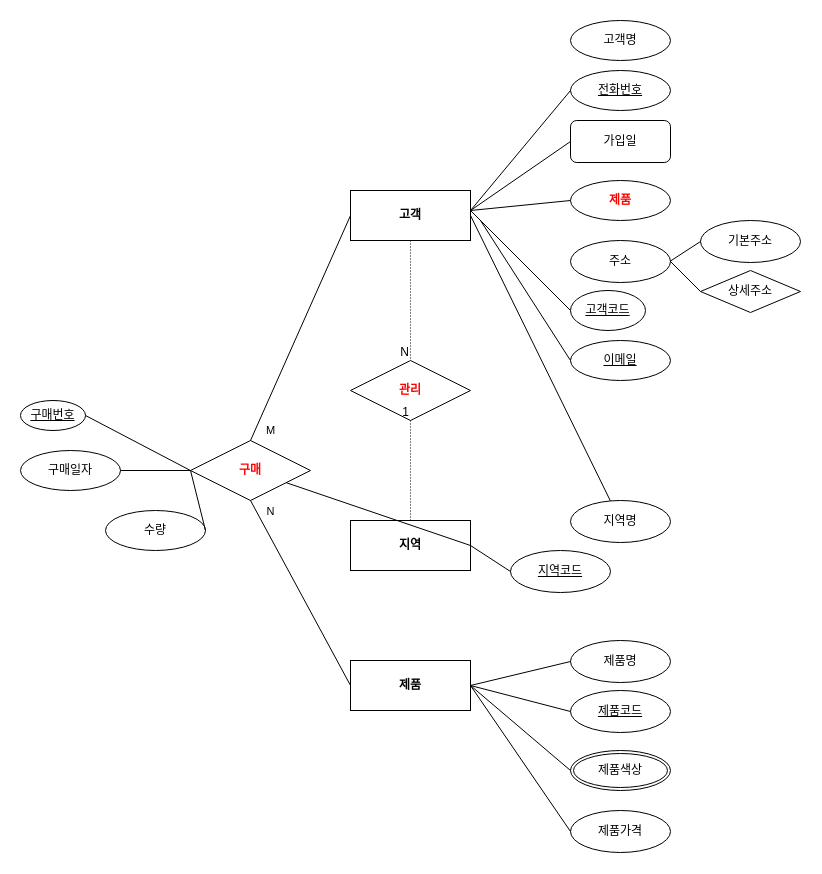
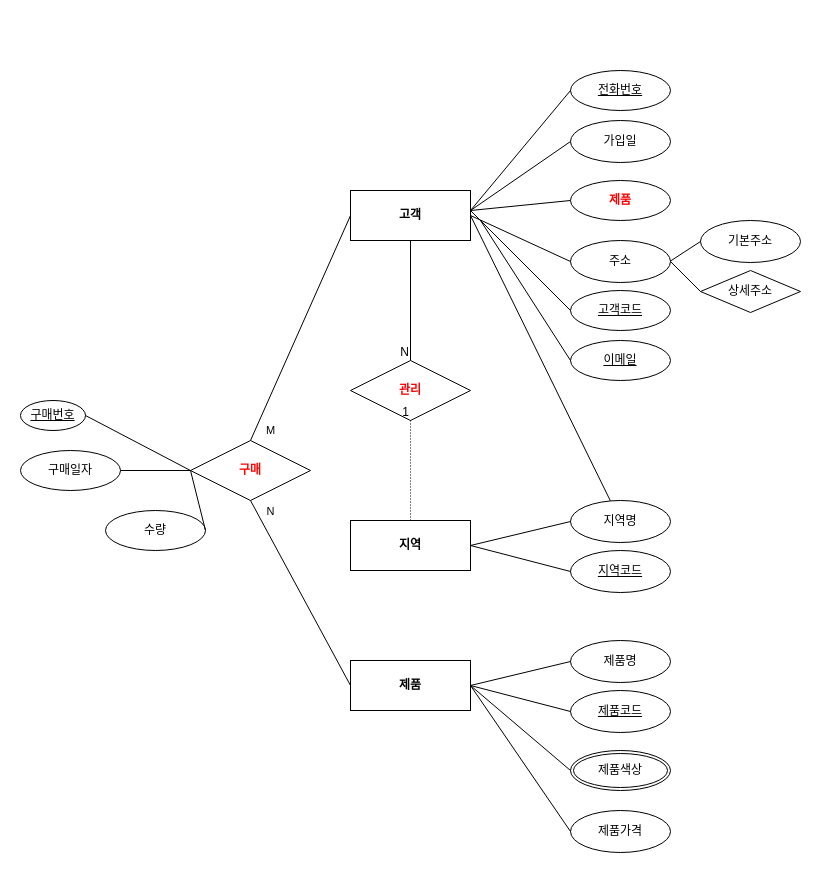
  <mxCell id="0" />
  <mxCell id="1" parent="0" />
  <mxCell id="2" value="&lt;b&gt;고객&lt;/b&gt;" style="whiteSpace=wrap;html=1;align=center;" parent="1" vertex="1"><mxGeometry x="350" y="190" width="120" height="50" as="geometry" /></mxCell>
- <mxCell id="3" value="고객명" style="ellipse;whiteSpace=wrap;html=1;align=center;" parent="1" vertex="1"><mxGeometry x="570" y="20" width="100" height="40" as="geometry" /></mxCell>
  <mxCell id="4" value="" style="endArrow=none;html=1;rounded=0;exitX=1;exitY=0.5;exitDx=0;exitDy=0;" parent="1" source="2" target="19" edge="1"><mxGeometry relative="1" as="geometry"><mxPoint x="480" y="50" as="sourcePoint" /><mxPoint x="640" y="50" as="targetPoint" /></mxGeometry></mxCell>
  <mxCell id="5" value="&lt;u&gt;전화번호&lt;/u&gt;" style="ellipse;whiteSpace=wrap;html=1;align=center;" parent="1" vertex="1"><mxGeometry x="570" y="70" width="100" height="40" as="geometry" /></mxCell>
  <mxCell id="6" value="이메일" style="ellipse;whiteSpace=wrap;html=1;align=center;fontStyle=4;" parent="1" vertex="1"><mxGeometry x="570" y="340" width="100" height="40" as="geometry" /></mxCell>
- <mxCell id="7" value="고객코드" style="ellipse;whiteSpace=wrap;html=1;align=center;fontStyle=4;" parent="1" vertex="1"><mxGeometry x="570" y="290" width="75" height="40" as="geometry" /></mxCell>
+ <mxCell id="7" value="고객코드" style="ellipse;whiteSpace=wrap;html=1;align=center;fontStyle=4;" parent="1" vertex="1"><mxGeometry x="570" y="290" width="100" height="40" as="geometry" /></mxCell>
  <mxCell id="8" value="주소" style="ellipse;whiteSpace=wrap;html=1;align=center;" parent="1" vertex="1"><mxGeometry x="570" y="240" width="100" height="42" as="geometry" /></mxCell>
  <mxCell id="9" value="기본주소" style="ellipse;whiteSpace=wrap;html=1;align=center;" parent="1" vertex="1"><mxGeometry x="700" y="220" width="100" height="42" as="geometry" /></mxCell>
  <mxCell id="10" value="상세주소" style="rhombus;whiteSpace=wrap;html=1;align=center;" parent="1" vertex="1"><mxGeometry x="700" y="270" width="100" height="42" as="geometry" /></mxCell>
  <mxCell id="11" value="" style="endArrow=none;html=1;rounded=0;exitX=0;exitY=0.5;exitDx=0;exitDy=0;" parent="1" source="9" edge="1"><mxGeometry relative="1" as="geometry"><mxPoint x="510" y="260.5" as="sourcePoint" /><mxPoint x="670" y="260.5" as="targetPoint" /></mxGeometry></mxCell>
  <mxCell id="12" value="" style="endArrow=none;html=1;rounded=0;exitX=0;exitY=0.5;exitDx=0;exitDy=0;entryX=1;entryY=0.5;entryDx=0;entryDy=0;" parent="1" source="10" target="8" edge="1"><mxGeometry relative="1" as="geometry"><mxPoint x="710" y="251" as="sourcePoint" /><mxPoint x="680" y="270.5" as="targetPoint" /></mxGeometry></mxCell>
- <mxCell id="13" value="가입일" style="whiteSpace=wrap;html=1;align=center;rounded=1;" parent="1" vertex="1"><mxGeometry x="570" y="120" width="100" height="42" as="geometry" /></mxCell>
+ <mxCell id="13" value="가입일" style="ellipse;whiteSpace=wrap;html=1;align=center;" parent="1" vertex="1"><mxGeometry x="570" y="120" width="100" height="42" as="geometry" /></mxCell>
  <mxCell id="14" value="" style="endArrow=none;html=1;rounded=0;" parent="1" edge="1"><mxGeometry relative="1" as="geometry"><mxPoint x="470" y="210" as="sourcePoint" /><mxPoint x="570" y="90" as="targetPoint" /></mxGeometry></mxCell>
  <mxCell id="15" value="" style="endArrow=none;html=1;rounded=0;entryX=0;entryY=0.5;entryDx=0;entryDy=0;" parent="1" target="13" edge="1"><mxGeometry relative="1" as="geometry"><mxPoint x="470" y="210" as="sourcePoint" /><mxPoint x="580" y="100" as="targetPoint" /></mxGeometry></mxCell>
+ <mxCell id="16" value="" style="endArrow=none;html=1;rounded=0;entryX=0;entryY=0.5;entryDx=0;entryDy=0;exitX=1;exitY=0.5;exitDx=0;exitDy=0;" parent="1" source="2" target="8" edge="1"><mxGeometry relative="1" as="geometry"><mxPoint x="480" y="220" as="sourcePoint" /><mxPoint x="580" y="211" as="targetPoint" /></mxGeometry></mxCell>
  <mxCell id="17" value="" style="endArrow=none;html=1;rounded=0;entryX=0;entryY=0.5;entryDx=0;entryDy=0;" parent="1" target="7" edge="1"><mxGeometry relative="1" as="geometry"><mxPoint x="470" y="210" as="sourcePoint" /><mxPoint x="580" y="271" as="targetPoint" /></mxGeometry></mxCell>
  <mxCell id="18" value="" style="endArrow=none;html=1;rounded=0;entryX=0;entryY=0.5;entryDx=0;entryDy=0;" parent="1" target="6" edge="1"><mxGeometry relative="1" as="geometry"><mxPoint x="480" y="220" as="sourcePoint" /><mxPoint x="580" y="320" as="targetPoint" /></mxGeometry></mxCell>
  <mxCell id="19" value="지역명" style="ellipse;whiteSpace=wrap;html=1;align=center;" parent="1" vertex="1"><mxGeometry x="570" y="500" width="100" height="42" as="geometry" /></mxCell>
- <mxCell id="20" value="&lt;u&gt;지역코드&lt;/u&gt;" style="ellipse;whiteSpace=wrap;html=1;align=center;" parent="1" vertex="1"><mxGeometry x="510" y="550" width="100" height="42" as="geometry" /></mxCell>
+ <mxCell id="20" value="&lt;u&gt;지역코드&lt;/u&gt;" style="ellipse;whiteSpace=wrap;html=1;align=center;" parent="1" vertex="1"><mxGeometry x="570" y="550" width="100" height="42" as="geometry" /></mxCell>
  <mxCell id="21" value="&lt;b&gt;지역&lt;/b&gt;" style="whiteSpace=wrap;html=1;align=center;" parent="1" vertex="1"><mxGeometry x="350" y="520" width="120" height="50" as="geometry" /></mxCell>
- <mxCell id="22" value="" style="endArrow=none;html=1;rounded=0;exitX=1;exitY=0.5;exitDx=0;exitDy=0;" parent="1" source="21" target="40" edge="1"><mxGeometry relative="1" as="geometry"><mxPoint x="450" y="350" as="sourcePoint" /><mxPoint x="610" y="350" as="targetPoint" /></mxGeometry></mxCell>
+ <mxCell id="22" value="" style="endArrow=none;html=1;rounded=0;exitX=1;exitY=0.5;exitDx=0;exitDy=0;entryX=0;entryY=0.5;entryDx=0;entryDy=0;" parent="1" source="21" target="19" edge="1"><mxGeometry relative="1" as="geometry"><mxPoint x="450" y="350" as="sourcePoint" /><mxPoint x="610" y="350" as="targetPoint" /></mxGeometry></mxCell>
  <mxCell id="23" value="" style="endArrow=none;html=1;rounded=0;entryX=0;entryY=0.5;entryDx=0;entryDy=0;exitX=1;exitY=0.5;exitDx=0;exitDy=0;" parent="1" source="21" target="20" edge="1"><mxGeometry relative="1" as="geometry"><mxPoint x="470" y="540" as="sourcePoint" /><mxPoint x="580" y="531" as="targetPoint" /></mxGeometry></mxCell>
  <mxCell id="24" value="제품명" style="ellipse;whiteSpace=wrap;html=1;align=center;" parent="1" vertex="1"><mxGeometry x="570" y="640" width="100" height="42" as="geometry" /></mxCell>
  <mxCell id="25" value="&lt;u&gt;제품코드&lt;/u&gt;" style="ellipse;whiteSpace=wrap;html=1;align=center;" parent="1" vertex="1"><mxGeometry x="570" y="690" width="100" height="42" as="geometry" /></mxCell>
  <mxCell id="26" value="&lt;b&gt;제품&lt;/b&gt;" style="whiteSpace=wrap;html=1;align=center;" parent="1" vertex="1"><mxGeometry x="350" y="660" width="120" height="50" as="geometry" /></mxCell>
  <mxCell id="27" value="" style="endArrow=none;html=1;rounded=0;exitX=1;exitY=0.5;exitDx=0;exitDy=0;entryX=0;entryY=0.5;entryDx=0;entryDy=0;" parent="1" source="26" target="24" edge="1"><mxGeometry relative="1" as="geometry"><mxPoint x="450" y="490" as="sourcePoint" /><mxPoint x="610" y="490" as="targetPoint" /></mxGeometry></mxCell>
  <mxCell id="28" value="" style="endArrow=none;html=1;rounded=0;entryX=0;entryY=0.5;entryDx=0;entryDy=0;exitX=1;exitY=0.5;exitDx=0;exitDy=0;" parent="1" source="26" target="25" edge="1"><mxGeometry relative="1" as="geometry"><mxPoint x="470" y="680" as="sourcePoint" /><mxPoint x="580" y="671" as="targetPoint" /></mxGeometry></mxCell>
  <mxCell id="29" value="제품색상" style="ellipse;shape=doubleEllipse;margin=3;whiteSpace=wrap;html=1;align=center;" parent="1" vertex="1"><mxGeometry x="570" y="750" width="100" height="40" as="geometry" /></mxCell>
  <mxCell id="30" value="" style="endArrow=none;html=1;rounded=0;entryX=0;entryY=0.5;entryDx=0;entryDy=0;exitX=1;exitY=0.5;exitDx=0;exitDy=0;" parent="1" source="26" target="29" edge="1"><mxGeometry relative="1" as="geometry"><mxPoint x="480" y="695" as="sourcePoint" /><mxPoint x="580" y="721" as="targetPoint" /></mxGeometry></mxCell>
  <mxCell id="31" value="제품가격" style="ellipse;whiteSpace=wrap;html=1;align=center;" parent="1" vertex="1"><mxGeometry x="570" y="810" width="100" height="42" as="geometry" /></mxCell>
  <mxCell id="32" value="" style="endArrow=none;html=1;rounded=0;entryX=0;entryY=0.5;entryDx=0;entryDy=0;exitX=1;exitY=0.5;exitDx=0;exitDy=0;" parent="1" source="26" target="31" edge="1"><mxGeometry relative="1" as="geometry"><mxPoint x="420" y="710" as="sourcePoint" /><mxPoint x="580" y="710" as="targetPoint" /></mxGeometry></mxCell>
  <mxCell id="33" value="&lt;font color=&quot;#ff0000&quot;&gt;&lt;b&gt;제품&lt;/b&gt;&lt;/font&gt;" style="ellipse;whiteSpace=wrap;html=1;align=center;" parent="1" vertex="1"><mxGeometry x="570" y="180" width="100" height="40" as="geometry" /></mxCell>
  <mxCell id="34" value="" style="endArrow=none;html=1;rounded=0;entryX=0;entryY=0.5;entryDx=0;entryDy=0;" parent="1" target="33" edge="1"><mxGeometry relative="1" as="geometry"><mxPoint x="470" y="210" as="sourcePoint" /><mxPoint x="600" y="460" as="targetPoint" /></mxGeometry></mxCell>
  <mxCell id="35" value="&lt;font color=&quot;#ff0000&quot;&gt;&lt;b&gt;관리&lt;/b&gt;&lt;/font&gt;" style="shape=rhombus;perimeter=rhombusPerimeter;whiteSpace=wrap;html=1;align=center;" parent="1" vertex="1"><mxGeometry x="350" y="360" width="120" height="60" as="geometry" /></mxCell>
  <mxCell id="36" value="" style="endArrow=none;html=1;rounded=0;dashed=1;dashPattern=1 2;exitX=0.5;exitY=0;exitDx=0;exitDy=0;entryX=0.5;entryY=1;entryDx=0;entryDy=0;" parent="1" source="21" target="35" edge="1"><mxGeometry relative="1" as="geometry"><mxPoint x="440" y="410" as="sourcePoint" /><mxPoint x="410" y="510" as="targetPoint" /></mxGeometry></mxCell>
  <mxCell id="37" value="1" style="resizable=0;html=1;whiteSpace=wrap;align=right;verticalAlign=bottom;" parent="36" connectable="0" vertex="1"><mxGeometry x="1" relative="1" as="geometry" /></mxCell>
- <mxCell id="38" value="" style="endArrow=none;html=1;rounded=0;dashed=1;dashPattern=1 2;entryX=0.5;entryY=0;entryDx=0;entryDy=0;exitX=0.5;exitY=1;exitDx=0;exitDy=0;" parent="1" source="2" target="35" edge="1"><mxGeometry relative="1" as="geometry"><mxPoint x="440" y="410" as="sourcePoint" /><mxPoint x="600" y="410" as="targetPoint" /></mxGeometry></mxCell>
+ <mxCell id="38" value="" style="endArrow=none;html=1;rounded=0;dashed=0;dashPattern=1 2;entryX=0.5;entryY=0;entryDx=0;entryDy=0;exitX=0.5;exitY=1;exitDx=0;exitDy=0;" parent="1" source="2" target="35" edge="1"><mxGeometry relative="1" as="geometry"><mxPoint x="440" y="410" as="sourcePoint" /><mxPoint x="600" y="410" as="targetPoint" /></mxGeometry></mxCell>
  <mxCell id="39" value="N" style="resizable=0;html=1;whiteSpace=wrap;align=right;verticalAlign=bottom;" parent="38" connectable="0" vertex="1"><mxGeometry x="1" relative="1" as="geometry" /></mxCell>
  <mxCell id="40" value="&lt;font color=&quot;#ff0000&quot;&gt;&lt;b&gt;구매&lt;/b&gt;&lt;/font&gt;" style="shape=rhombus;perimeter=rhombusPerimeter;whiteSpace=wrap;html=1;align=center;" parent="1" vertex="1"><mxGeometry x="190" y="440" width="120" height="60" as="geometry" /></mxCell>
  <mxCell id="41" value="" style="endArrow=none;html=1;rounded=0;entryX=0;entryY=0.5;entryDx=0;entryDy=0;exitX=0.5;exitY=0;exitDx=0;exitDy=0;" parent="1" source="40" target="2" edge="1"><mxGeometry relative="1" as="geometry"><mxPoint x="440" y="410" as="sourcePoint" /><mxPoint x="600" y="410" as="targetPoint" /></mxGeometry></mxCell>
  <mxCell id="42" value="M" style="edgeLabel;html=1;align=center;verticalAlign=middle;resizable=0;points=[];" parent="41" vertex="1" connectable="0"><mxGeometry x="-0.833" relative="1" as="geometry"><mxPoint x="11" y="9" as="offset" /></mxGeometry></mxCell>
  <mxCell id="43" value="" style="endArrow=none;html=1;rounded=0;entryX=0;entryY=0.5;entryDx=0;entryDy=0;exitX=0.5;exitY=1;exitDx=0;exitDy=0;" parent="1" source="40" target="26" edge="1"><mxGeometry relative="1" as="geometry"><mxPoint x="260" y="450" as="sourcePoint" /><mxPoint y="225" as="targetPoint" x="360" /></mxGeometry></mxCell>
  <mxCell id="44" value="N" style="edgeLabel;html=1;align=center;verticalAlign=middle;resizable=0;points=[];" parent="43" vertex="1" connectable="0"><mxGeometry x="-0.609" relative="1" as="geometry"><mxPoint y="-26" as="offset" /></mxGeometry></mxCell>
  <mxCell id="45" value="&lt;u&gt;구매번호&lt;/u&gt;" style="ellipse;whiteSpace=wrap;html=1;align=center;" parent="1" vertex="1"><mxGeometry x="20" y="400" width="65" height="30" as="geometry" /></mxCell>
  <mxCell id="46" value="구매일자" style="ellipse;whiteSpace=wrap;html=1;align=center;" parent="1" vertex="1"><mxGeometry x="20" y="450" width="100" height="40" as="geometry" /></mxCell>
  <mxCell id="47" value="수량" style="ellipse;whiteSpace=wrap;html=1;align=center;" parent="1" vertex="1"><mxGeometry x="105" y="510" width="100" height="40" as="geometry" /></mxCell>
  <mxCell id="48" value="" style="endArrow=none;html=1;rounded=0;entryX=0;entryY=0.5;entryDx=0;entryDy=0;exitX=1;exitY=0.5;exitDx=0;exitDy=0;" parent="1" source="45" target="40" edge="1"><mxGeometry relative="1" as="geometry"><mxPoint x="170" y="490" as="sourcePoint" /><mxPoint x="330" y="490" as="targetPoint" /></mxGeometry></mxCell>
  <mxCell id="49" value="" style="endArrow=none;html=1;rounded=0;exitX=1;exitY=0.5;exitDx=0;exitDy=0;" parent="1" source="46" edge="1"><mxGeometry relative="1" as="geometry"><mxPoint x="130" y="430" as="sourcePoint" /><mxPoint x="190" y="470" as="targetPoint" /></mxGeometry></mxCell>
  <mxCell id="50" value="" style="endArrow=none;html=1;rounded=0;exitX=1;exitY=0.5;exitDx=0;exitDy=0;" parent="1" source="47" edge="1"><mxGeometry relative="1" as="geometry"><mxPoint x="110" y="500" as="sourcePoint" /><mxPoint x="190" y="470" as="targetPoint" /></mxGeometry></mxCell>
